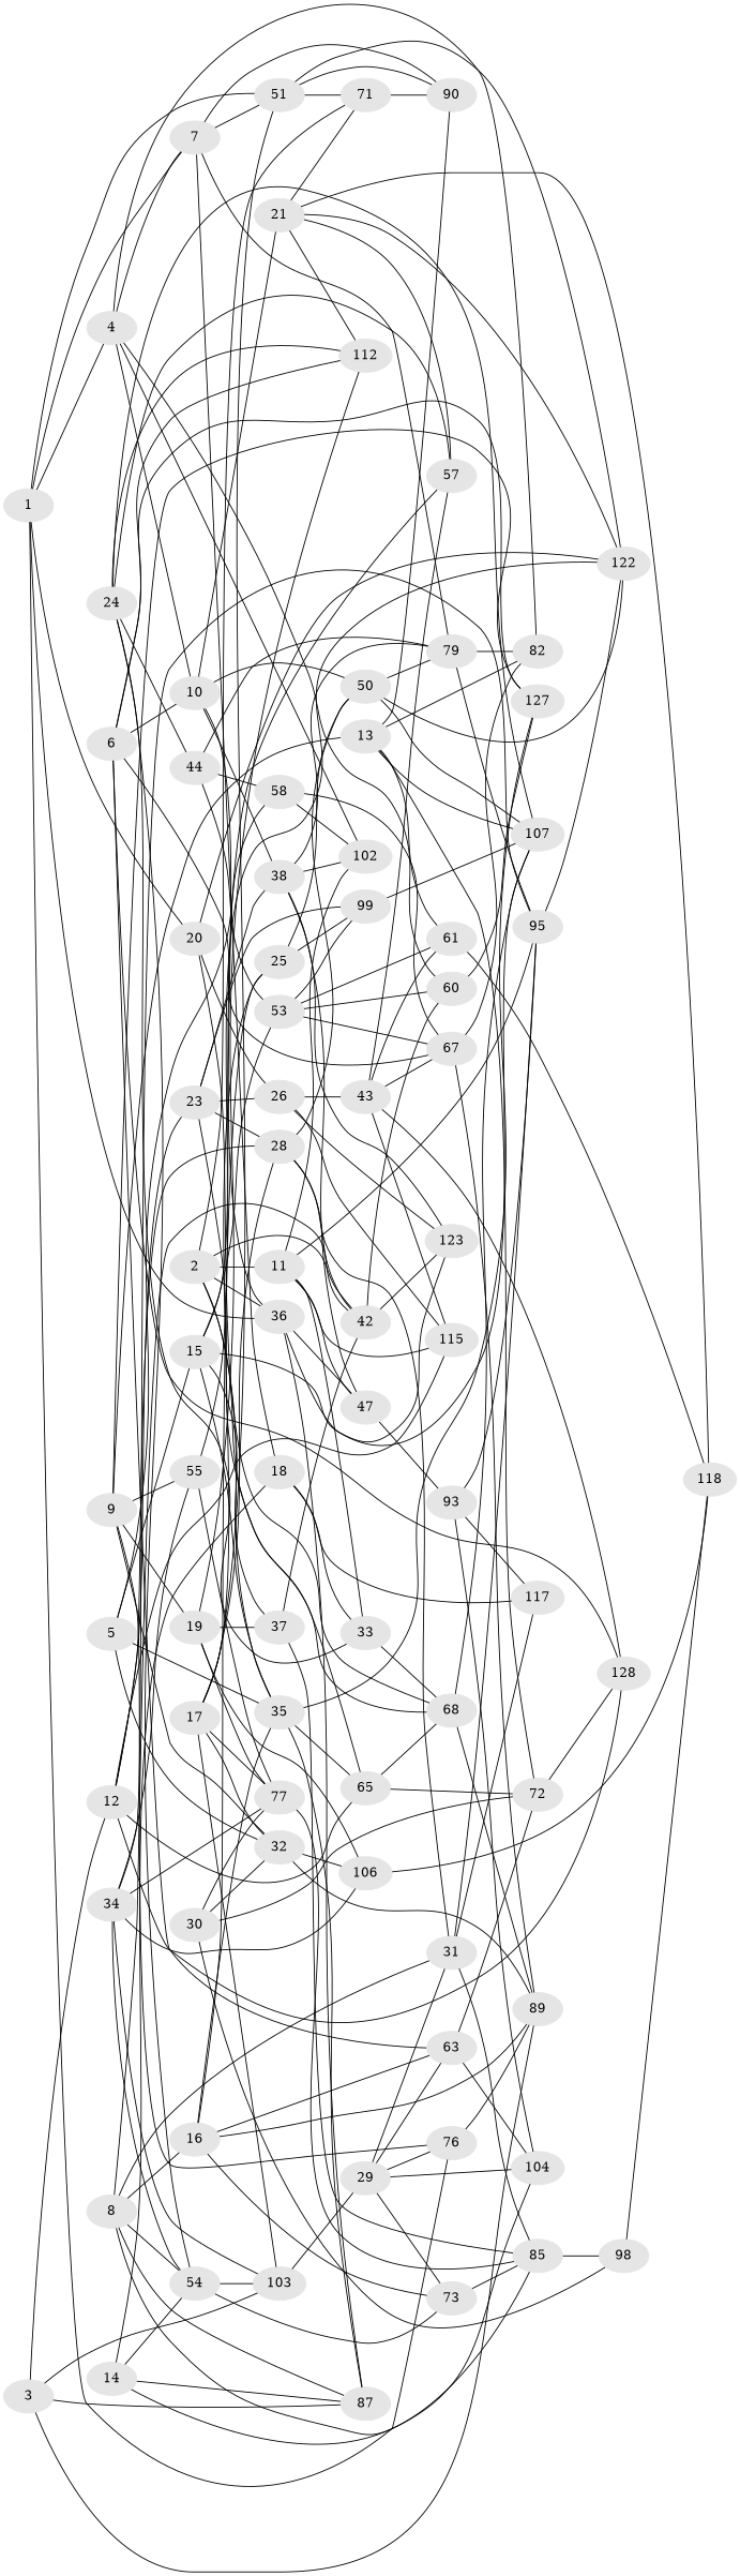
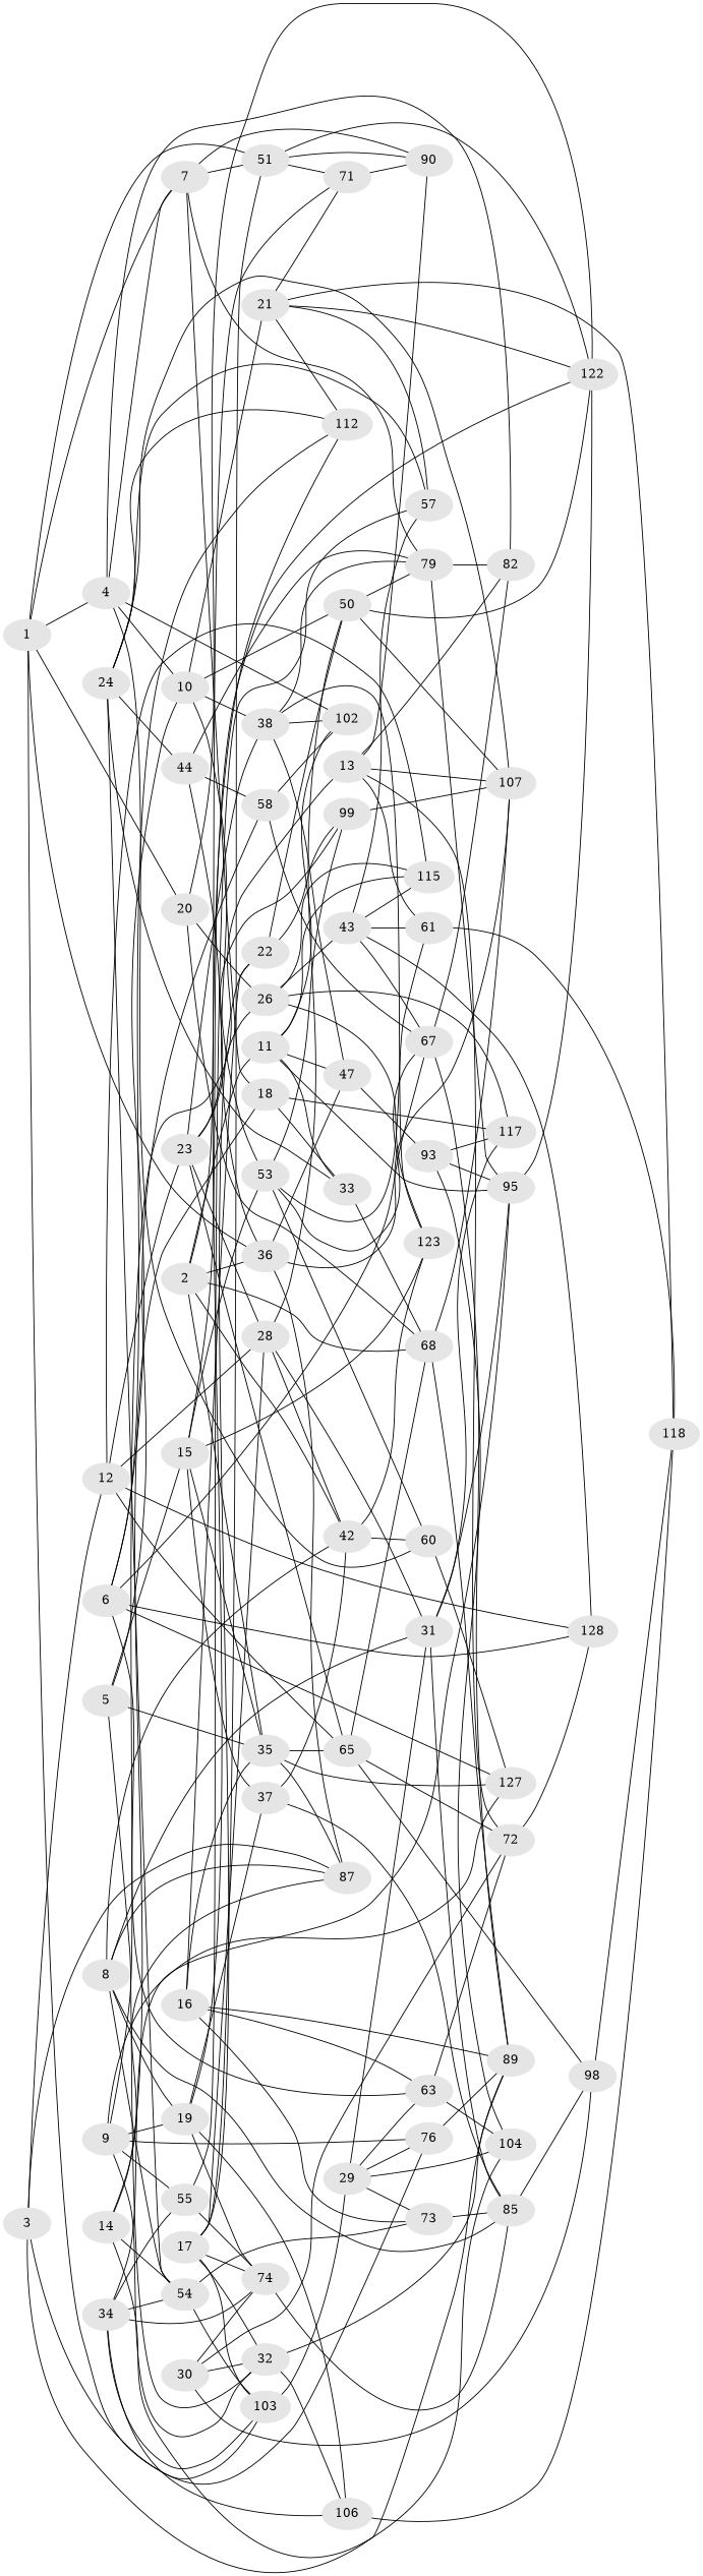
  graph {
    rankdir=LR
    node [color=gray90 style=filled]
    1 [super="+80"]
    4 [super="+41"]
    7 [super="+62"]
    20
    36 [super="+110"]
    51 [super="+100"]
    76
    10 [super="+27"]
    60
    82
    102
    18
    79 [super="+81"]
    90
    68 [super="+88"]
    122 [super="+125"]
    26 [super="+108"]
    87 [super="+116"]
    47
    107 [super="+114"]
    71
    89 [super="+120"]
    2 [super="+96"]
    11 [super="+111"]
    35 [super="+64"]
    42 [super="+92"]
    33
    95 [super="+109"]
    115
    127
    65 [super="+75"]
    123
    12 [super="+69"]
    n34 [label=128]
    23 [super="+46"]
    28 [super="+121"]
    3
    103
    29 [super="+119"]
    21 [super="+78"]
    38 [super="+48"]
    50 [super="+52"]
    15 [super="+56"]
    37
    53 [super="+86"]
    5
    32 [super="+59"]
    58
    106
    67 [super="+126"]
    6 [super="+91"]
    63 [super="+113"]
    112
    72 [super="+94"]
    104
    117
    8 [super="+45"]
    19 [super="+77"]
    31 [super="+39"]
    54 [super="+105"]
    85 [super="+101"]
-   74 [super="+83" label=77]
+   74 [super="+83"]
    73
    98
    9 [super="+84"]
    13 [super="+49"]
    55
    61
    57
    118
    93
    99
    14
    16 [super="+40"]
-   22 [label=25]
+   22
    17 [super="+66"]
    43 [super="+97"]
    24 [super="+25"]
    44
    30
    34 [super="+70"]
    1 -- 4
    1 -- 7
    1 -- 20
    1 -- 36
    1 -- 51
    1 -- 76
    4 -- 7
    4 -- 10
    4 -- 60
    4 -- 82
    4 -- 102
    7 -- 51
    7 -- 18
    7 -- 79
    7 -- 90
    20 -- 68
    20 -- 122
    20 -- 26
    36 -- 87
    36 -- 47
    36 -- 107
    51 -- 90
    51 -- 122
    51 -- 71
    76 -- 89
    10 -- 36
    10 -- 21
    10 -- 38
    10 -- 50
    60 -- 127
    18 -- 33
    18 -- 117
    79 -- 82
    79 -- 95
    68 -- 107
    68 -- 89
    26 -- 115
    26 -- 123
+   26 -- 117
    26 -- 43
    47 -- 93
    71 -- 90
    2 -- 36
    2 -- 68
    2 -- 71
    2 -- 11
    2 -- 35
    2 -- 42
    11 -- 102
    11 -- 47
    11 -- 33
    11 -- 95
    11 -- 115
    35 -- 87
    35 -- 127
    35 -- 65
    42 -- 60
    42 -- 123
    33 -- 68
    95 -- 122
    65 -- 68
    65 -- 72
+   65 -- 98
    12 -- 115
    12 -- 65
    12 -- n34
    12 -- 23
    12 -- 28
    23 -- 26
    23 -- 65
    23 -- 28
    23 -- 38
    23 -- 99
    28 -- 42
    28 -- 50
    28 -- 31
    3 -- 87
    3 -- 89
    3 -- 12
    3 -- 103
    103 -- 29
    29 -- 76
    29 -- 63
    29 -- 104
    29 -- 31
    29 -- 73
    21 -- 122
    21 -- 71
    21 -- 112
    21 -- 57
    21 -- 118
    38 -- 102
    38 -- 79
    38 -- 47
    38 -- 123
    50 -- 79
    50 -- 122
    50 -- 107
    15 -- 122
    15 -- 35
    15 -- 123
    15 -- 37
    15 -- 53
    37 -- 42
    37 -- 85
    53 -- 60
    53 -- 67
    53 -- 61
    53 -- 99
    5 -- 35
    5 -- 15
    5 -- 32
    5 -- 58
    32 -- 89
    32 -- 106
    58 -- 102
    58 -- 67
    106 -- 118
    67 -- 82
    67 -- 89
    6 -- 10
    6 -- 127
    6 -- n34
    6 -- 67
    6 -- 63
    6 -- 112
    63 -- 72 [weight=2]
    63 -- 104
    72 -- n34
    8 -- 87
    8 -- 42
-   8 -- 16
+   8 -- 19
    8 -- 31
    8 -- 54
    8 -- 85
    19 -- 37
    19 -- 106
    19 -- 112
    19 -- 74
    31 -- 95
    31 -- 117
    31 -- 85
    54 -- 103
    54 -- 73
    85 -- 98
    74 -- 85
    73 -- 85
    98 -- 118
    9 -- 76
    9 -- 127
    9 -- 32
    9 -- 19
    9 -- 13
    9 -- 55
    13 -- 82
    13 -- 90
    13 -- 107
    13 -- 72
    13 -- 61
    55 -- 74
    55 -- 57
    61 -- 118
    93 -- 95
    93 -- 104
    93 -- 117
    99 -- 107
    14 -- 18
    14 -- 87
    14 -- 104
    14 -- 54
    16 -- 89
    16 -- 35
    16 -- 63
    16 -- 73
    16 -- 22
    22 -- 50
    22 -- 99
    17 -- 51
    17 -- 28
    17 -- 103
    17 -- 32
    17 -- 74
    17 -- 22
    43 -- 115
    43 -- n34
    43 -- 67
    43 -- 61
    43 -- 57
    24 -- 107
    24 -- 33
    24 -- 112
    24 -- 54
    24 -- 57
    24 -- 44
    44 -- 79
    44 -- 53
    44 -- 58
    30 -- 32
    30 -- 72
    30 -- 74
    30 -- 98
    34 -- 95
    34 -- 103
    34 -- 106
    34 -- 54
    34 -- 74
    34 -- 55
  }
